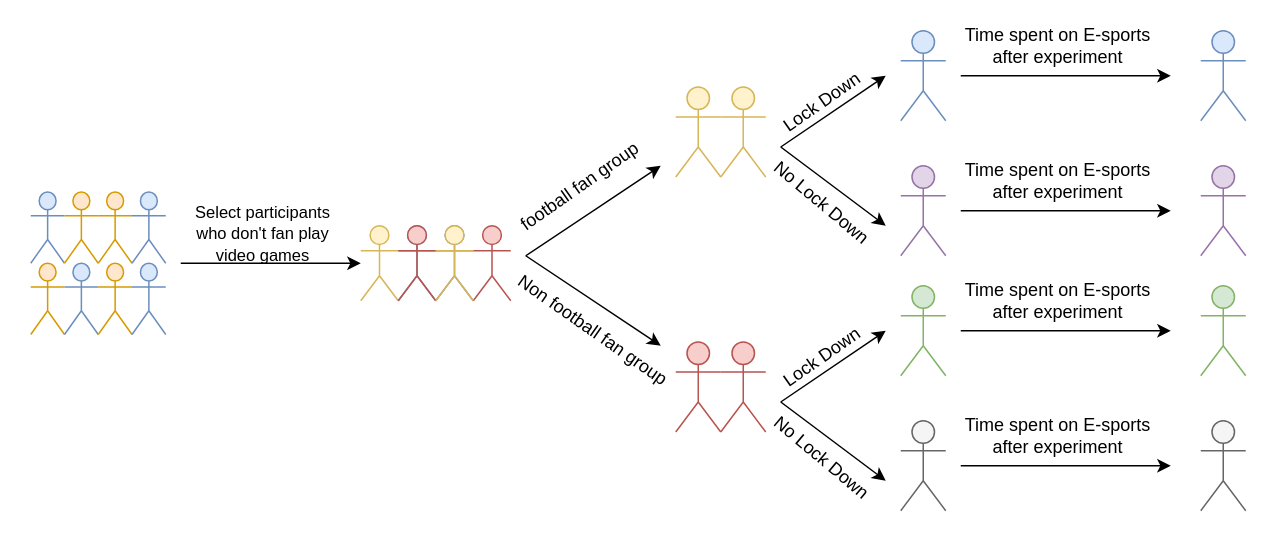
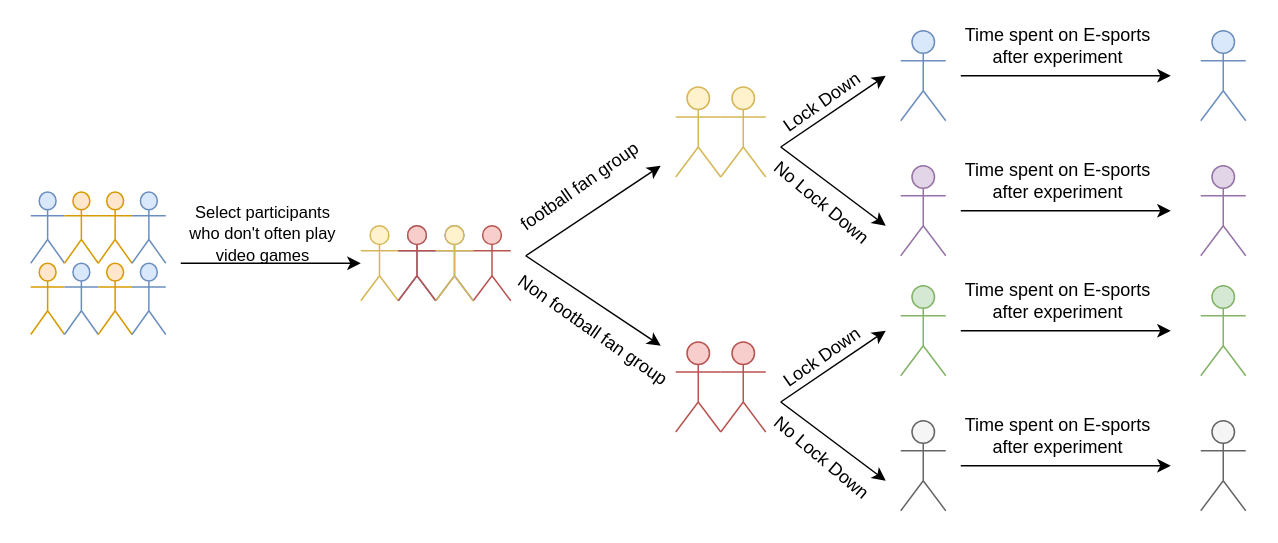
  <mxCell id="0" />
  <mxCell id="1" parent="0" />
  <mxCell id="2" value="" style="shape=umlActor;verticalLabelPosition=bottom;verticalAlign=top;html=1;outlineConnect=0;fillColor=#fff2cc;strokeColor=#d6b656;" vertex="1" parent="1"><mxGeometry x="450" y="57.5" width="30" height="60" as="geometry" /></mxCell>
  <mxCell id="3" value="" style="shape=umlActor;verticalLabelPosition=bottom;verticalAlign=top;html=1;outlineConnect=0;fillColor=#fff2cc;strokeColor=#d6b656;" vertex="1" parent="1"><mxGeometry x="480" y="57.5" width="30" height="60" as="geometry" /></mxCell>
  <mxCell id="4" value="" style="shape=umlActor;verticalLabelPosition=bottom;verticalAlign=top;html=1;outlineConnect=0;fillColor=#dae8fc;strokeColor=#6c8ebf;" vertex="1" parent="1"><mxGeometry x="600" y="20" width="30" height="60" as="geometry" /></mxCell>
  <mxCell id="5" value="" style="shape=umlActor;verticalLabelPosition=bottom;verticalAlign=top;html=1;outlineConnect=0;fillColor=#e1d5e7;strokeColor=#9673a6;" vertex="1" parent="1"><mxGeometry x="600" y="110" width="30" height="60" as="geometry" /></mxCell>
  <mxCell id="6" value="" style="endArrow=classic;html=1;" edge="1" parent="1"><mxGeometry width="50" height="50" relative="1" as="geometry"><mxPoint x="520" y="97.5" as="sourcePoint" /><mxPoint x="590" y="50" as="targetPoint" /></mxGeometry></mxCell>
  <mxCell id="7" value="" style="endArrow=classic;html=1;" edge="1" parent="1"><mxGeometry width="50" height="50" relative="1" as="geometry"><mxPoint x="520" y="97.5" as="sourcePoint" /><mxPoint x="590" y="150" as="targetPoint" /></mxGeometry></mxCell>
  <mxCell id="8" value="" style="endArrow=classic;html=1;" edge="1" parent="1"><mxGeometry width="50" height="50" relative="1" as="geometry"><mxPoint x="120" y="175" as="sourcePoint" /><mxPoint x="240" y="175" as="targetPoint" /></mxGeometry></mxCell>
- <mxCell id="9" value="&lt;font style=&quot;font-size: 11px&quot;&gt;Select participants who don't fan play video games&lt;/font&gt;" style="text;html=1;strokeColor=none;fillColor=none;align=center;verticalAlign=middle;whiteSpace=wrap;rounded=0;" vertex="1" parent="1"><mxGeometry x="120" y="145" width="110" height="20" as="geometry" /></mxCell>
+ <mxCell id="9" value="&lt;font style=&quot;font-size: 11px&quot;&gt;Select participants who don't often play video games&lt;/font&gt;" style="text;html=1;strokeColor=none;fillColor=none;align=center;verticalAlign=middle;whiteSpace=wrap;rounded=0;" vertex="1" parent="1"><mxGeometry x="120" y="145" width="110" height="20" as="geometry" /></mxCell>
  <mxCell id="10" value="" style="group" vertex="1" connectable="0" parent="1"><mxGeometry x="20" y="127.5" width="90" height="95" as="geometry" /></mxCell>
  <mxCell id="11" value="" style="shape=umlActor;verticalLabelPosition=bottom;verticalAlign=top;html=1;outlineConnect=0;fillColor=#dae8fc;strokeColor=#6c8ebf;" vertex="1" parent="10"><mxGeometry width="22.5" height="47.5" as="geometry" /></mxCell>
  <mxCell id="12" value="" style="shape=umlActor;verticalLabelPosition=bottom;verticalAlign=top;html=1;outlineConnect=0;fillColor=#ffe6cc;strokeColor=#d79b00;" vertex="1" parent="10"><mxGeometry x="22.5" width="22.5" height="47.5" as="geometry" /></mxCell>
  <mxCell id="13" value="" style="shape=umlActor;verticalLabelPosition=bottom;verticalAlign=top;html=1;outlineConnect=0;fillColor=#ffe6cc;strokeColor=#d79b00;" vertex="1" parent="10"><mxGeometry x="45" width="22.5" height="47.5" as="geometry" /></mxCell>
  <mxCell id="14" value="" style="shape=umlActor;verticalLabelPosition=bottom;verticalAlign=top;html=1;outlineConnect=0;fillColor=#ffe6cc;strokeColor=#d79b00;" vertex="1" parent="10"><mxGeometry y="47.5" width="22.5" height="47.5" as="geometry" /></mxCell>
  <mxCell id="15" value="" style="shape=umlActor;verticalLabelPosition=bottom;verticalAlign=top;html=1;outlineConnect=0;fillColor=#dae8fc;strokeColor=#6c8ebf;" vertex="1" parent="10"><mxGeometry x="22.5" y="47.5" width="22.5" height="47.5" as="geometry" /></mxCell>
  <mxCell id="16" value="" style="shape=umlActor;verticalLabelPosition=bottom;verticalAlign=top;html=1;outlineConnect=0;fillColor=#ffe6cc;strokeColor=#d79b00;" vertex="1" parent="10"><mxGeometry x="45" y="47.5" width="22.5" height="47.5" as="geometry" /></mxCell>
  <mxCell id="17" value="" style="shape=umlActor;verticalLabelPosition=bottom;verticalAlign=top;html=1;outlineConnect=0;fillColor=#dae8fc;strokeColor=#6c8ebf;" vertex="1" parent="10"><mxGeometry x="67.5" width="22.5" height="47.5" as="geometry" /></mxCell>
  <mxCell id="18" value="" style="shape=umlActor;verticalLabelPosition=bottom;verticalAlign=top;html=1;outlineConnect=0;fillColor=#dae8fc;strokeColor=#6c8ebf;" vertex="1" parent="10"><mxGeometry x="67.5" y="47.5" width="22.5" height="47.5" as="geometry" /></mxCell>
  <mxCell id="19" value="" style="group" vertex="1" connectable="0" parent="1"><mxGeometry x="240" y="150" width="100" height="50" as="geometry" /></mxCell>
  <mxCell id="20" value="" style="shape=umlActor;verticalLabelPosition=bottom;verticalAlign=top;html=1;outlineConnect=0;fillColor=#fff2cc;strokeColor=#d6b656;" vertex="1" parent="19"><mxGeometry width="25" height="50" as="geometry" /></mxCell>
  <mxCell id="21" value="" style="shape=umlActor;verticalLabelPosition=bottom;verticalAlign=top;html=1;outlineConnect=0;fillColor=#dae8fc;strokeColor=#6c8ebf;" vertex="1" parent="19"><mxGeometry x="25" width="25" height="50" as="geometry" /></mxCell>
  <mxCell id="22" value="" style="shape=umlActor;verticalLabelPosition=bottom;verticalAlign=top;html=1;outlineConnect=0;fillColor=#dae8fc;strokeColor=#6c8ebf;" vertex="1" parent="19"><mxGeometry x="50" width="25" height="50" as="geometry" /></mxCell>
  <mxCell id="23" value="" style="shape=umlActor;verticalLabelPosition=bottom;verticalAlign=top;html=1;outlineConnect=0;fillColor=#f8cecc;strokeColor=#b85450;" vertex="1" parent="19"><mxGeometry x="75" width="25" height="50" as="geometry" /></mxCell>
  <mxCell id="24" value="" style="shape=umlActor;verticalLabelPosition=bottom;verticalAlign=top;html=1;outlineConnect=0;fillColor=#f8cecc;strokeColor=#b85450;" vertex="1" parent="19"><mxGeometry x="25" width="25" height="50" as="geometry" /></mxCell>
  <mxCell id="25" value="" style="shape=umlActor;verticalLabelPosition=bottom;verticalAlign=top;html=1;outlineConnect=0;fillColor=#fff2cc;strokeColor=#d6b656;" vertex="1" parent="19"><mxGeometry x="50" width="25" height="50" as="geometry" /></mxCell>
  <mxCell id="26" value="&amp;nbsp;football fan group" style="text;html=1;strokeColor=none;fillColor=none;align=center;verticalAlign=middle;whiteSpace=wrap;rounded=0;rotation=-35;" vertex="1" parent="1"><mxGeometry x="335" y="110" width="100" height="30" as="geometry" /></mxCell>
  <mxCell id="27" value="" style="endArrow=classic;html=1;" edge="1" parent="1"><mxGeometry width="50" height="50" relative="1" as="geometry"><mxPoint x="350" y="170" as="sourcePoint" /><mxPoint x="440" y="110" as="targetPoint" /></mxGeometry></mxCell>
  <mxCell id="28" value="" style="endArrow=classic;html=1;" edge="1" parent="1"><mxGeometry width="50" height="50" relative="1" as="geometry"><mxPoint x="350" y="170" as="sourcePoint" /><mxPoint x="440" y="230" as="targetPoint" /></mxGeometry></mxCell>
  <mxCell id="29" value="Non football fan group" style="text;html=1;strokeColor=none;fillColor=none;align=center;verticalAlign=middle;whiteSpace=wrap;rounded=0;rotation=35;" vertex="1" parent="1"><mxGeometry x="330" y="205" width="130" height="30" as="geometry" /></mxCell>
  <mxCell id="30" value="Lock Down" style="text;html=1;strokeColor=none;fillColor=none;align=center;verticalAlign=middle;whiteSpace=wrap;rounded=0;rotation=-35;" vertex="1" parent="1"><mxGeometry x="495" y="57.5" width="105" height="20" as="geometry" /></mxCell>
  <mxCell id="31" value="No Lock Down" style="text;html=1;strokeColor=none;fillColor=none;align=center;verticalAlign=middle;whiteSpace=wrap;rounded=0;rotation=40;" vertex="1" parent="1"><mxGeometry x="495" y="125" width="105" height="20" as="geometry" /></mxCell>
  <mxCell id="32" value="" style="shape=umlActor;verticalLabelPosition=bottom;verticalAlign=top;html=1;outlineConnect=0;fillColor=#f8cecc;strokeColor=#b85450;" vertex="1" parent="1"><mxGeometry x="450" y="227.5" width="30" height="60" as="geometry" /></mxCell>
  <mxCell id="33" value="" style="shape=umlActor;verticalLabelPosition=bottom;verticalAlign=top;html=1;outlineConnect=0;fillColor=#f8cecc;strokeColor=#b85450;" vertex="1" parent="1"><mxGeometry x="480" y="227.5" width="30" height="60" as="geometry" /></mxCell>
  <mxCell id="34" value="" style="shape=umlActor;verticalLabelPosition=bottom;verticalAlign=top;html=1;outlineConnect=0;fillColor=#d5e8d4;strokeColor=#82b366;" vertex="1" parent="1"><mxGeometry x="600" y="190" width="30" height="60" as="geometry" /></mxCell>
  <mxCell id="35" value="" style="shape=umlActor;verticalLabelPosition=bottom;verticalAlign=top;html=1;outlineConnect=0;fillColor=#f5f5f5;strokeColor=#666666;fontColor=#333333;" vertex="1" parent="1"><mxGeometry x="600" y="280" width="30" height="60" as="geometry" /></mxCell>
  <mxCell id="36" value="" style="endArrow=classic;html=1;" edge="1" parent="1"><mxGeometry width="50" height="50" relative="1" as="geometry"><mxPoint x="520" y="267.5" as="sourcePoint" /><mxPoint x="590" y="220" as="targetPoint" /></mxGeometry></mxCell>
  <mxCell id="37" value="" style="endArrow=classic;html=1;" edge="1" parent="1"><mxGeometry width="50" height="50" relative="1" as="geometry"><mxPoint x="520" y="267.5" as="sourcePoint" /><mxPoint x="590" y="320" as="targetPoint" /></mxGeometry></mxCell>
  <mxCell id="38" value="Lock Down" style="text;html=1;strokeColor=none;fillColor=none;align=center;verticalAlign=middle;whiteSpace=wrap;rounded=0;rotation=-35;" vertex="1" parent="1"><mxGeometry x="495" y="227.5" width="105" height="20" as="geometry" /></mxCell>
  <mxCell id="39" value="No Lock Down" style="text;html=1;strokeColor=none;fillColor=none;align=center;verticalAlign=middle;whiteSpace=wrap;rounded=0;rotation=40;" vertex="1" parent="1"><mxGeometry x="495" y="295" width="105" height="20" as="geometry" /></mxCell>
  <mxCell id="40" value="" style="endArrow=classic;html=1;" edge="1" parent="1"><mxGeometry width="50" height="50" relative="1" as="geometry"><mxPoint x="640" y="50" as="sourcePoint" /><mxPoint x="780" y="50" as="targetPoint" /></mxGeometry></mxCell>
  <mxCell id="41" value="" style="shape=umlActor;verticalLabelPosition=bottom;verticalAlign=top;html=1;outlineConnect=0;fillColor=#dae8fc;strokeColor=#6c8ebf;" vertex="1" parent="1"><mxGeometry x="800" y="20" width="30" height="60" as="geometry" /></mxCell>
  <mxCell id="42" value="&lt;span style=&quot;text-align: left&quot;&gt;Time spent on E-sports after experiment&lt;/span&gt;" style="text;html=1;strokeColor=none;fillColor=none;align=center;verticalAlign=middle;whiteSpace=wrap;rounded=0;" vertex="1" parent="1"><mxGeometry x="640" y="20" width="130" height="20" as="geometry" /></mxCell>
  <mxCell id="43" value="" style="endArrow=classic;html=1;" edge="1" parent="1"><mxGeometry width="50" height="50" relative="1" as="geometry"><mxPoint x="640" y="140" as="sourcePoint" /><mxPoint x="780" y="140" as="targetPoint" /></mxGeometry></mxCell>
  <mxCell id="44" value="" style="shape=umlActor;verticalLabelPosition=bottom;verticalAlign=top;html=1;outlineConnect=0;fillColor=#e1d5e7;strokeColor=#9673a6;" vertex="1" parent="1"><mxGeometry x="800" y="110" width="30" height="60" as="geometry" /></mxCell>
  <mxCell id="45" value="&lt;span style=&quot;text-align: left&quot;&gt;Time spent on E-sports after experiment&lt;/span&gt;" style="text;html=1;strokeColor=none;fillColor=none;align=center;verticalAlign=middle;whiteSpace=wrap;rounded=0;" vertex="1" parent="1"><mxGeometry x="640" y="110" width="130" height="20" as="geometry" /></mxCell>
  <mxCell id="46" value="" style="endArrow=classic;html=1;" edge="1" parent="1"><mxGeometry width="50" height="50" relative="1" as="geometry"><mxPoint x="640" y="220" as="sourcePoint" /><mxPoint x="780" y="220" as="targetPoint" /></mxGeometry></mxCell>
  <mxCell id="47" value="" style="shape=umlActor;verticalLabelPosition=bottom;verticalAlign=top;html=1;outlineConnect=0;fillColor=#d5e8d4;strokeColor=#82b366;" vertex="1" parent="1"><mxGeometry x="800" y="190" width="30" height="60" as="geometry" /></mxCell>
  <mxCell id="48" value="&lt;span style=&quot;text-align: left&quot;&gt;Time spent on E-sports after experiment&lt;/span&gt;" style="text;html=1;strokeColor=none;fillColor=none;align=center;verticalAlign=middle;whiteSpace=wrap;rounded=0;" vertex="1" parent="1"><mxGeometry x="640" y="190" width="130" height="20" as="geometry" /></mxCell>
  <mxCell id="49" value="" style="endArrow=classic;html=1;" edge="1" parent="1"><mxGeometry width="50" height="50" relative="1" as="geometry"><mxPoint x="640" y="310" as="sourcePoint" /><mxPoint x="780" y="310" as="targetPoint" /></mxGeometry></mxCell>
  <mxCell id="50" value="" style="shape=umlActor;verticalLabelPosition=bottom;verticalAlign=top;html=1;outlineConnect=0;fillColor=#f5f5f5;strokeColor=#666666;fontColor=#333333;" vertex="1" parent="1"><mxGeometry x="800" y="280" width="30" height="60" as="geometry" /></mxCell>
  <mxCell id="51" value="&lt;span style=&quot;text-align: left&quot;&gt;Time spent on E-sports after experiment&lt;/span&gt;" style="text;html=1;strokeColor=none;fillColor=none;align=center;verticalAlign=middle;whiteSpace=wrap;rounded=0;" vertex="1" parent="1"><mxGeometry x="640" y="280" width="130" height="20" as="geometry" /></mxCell>
